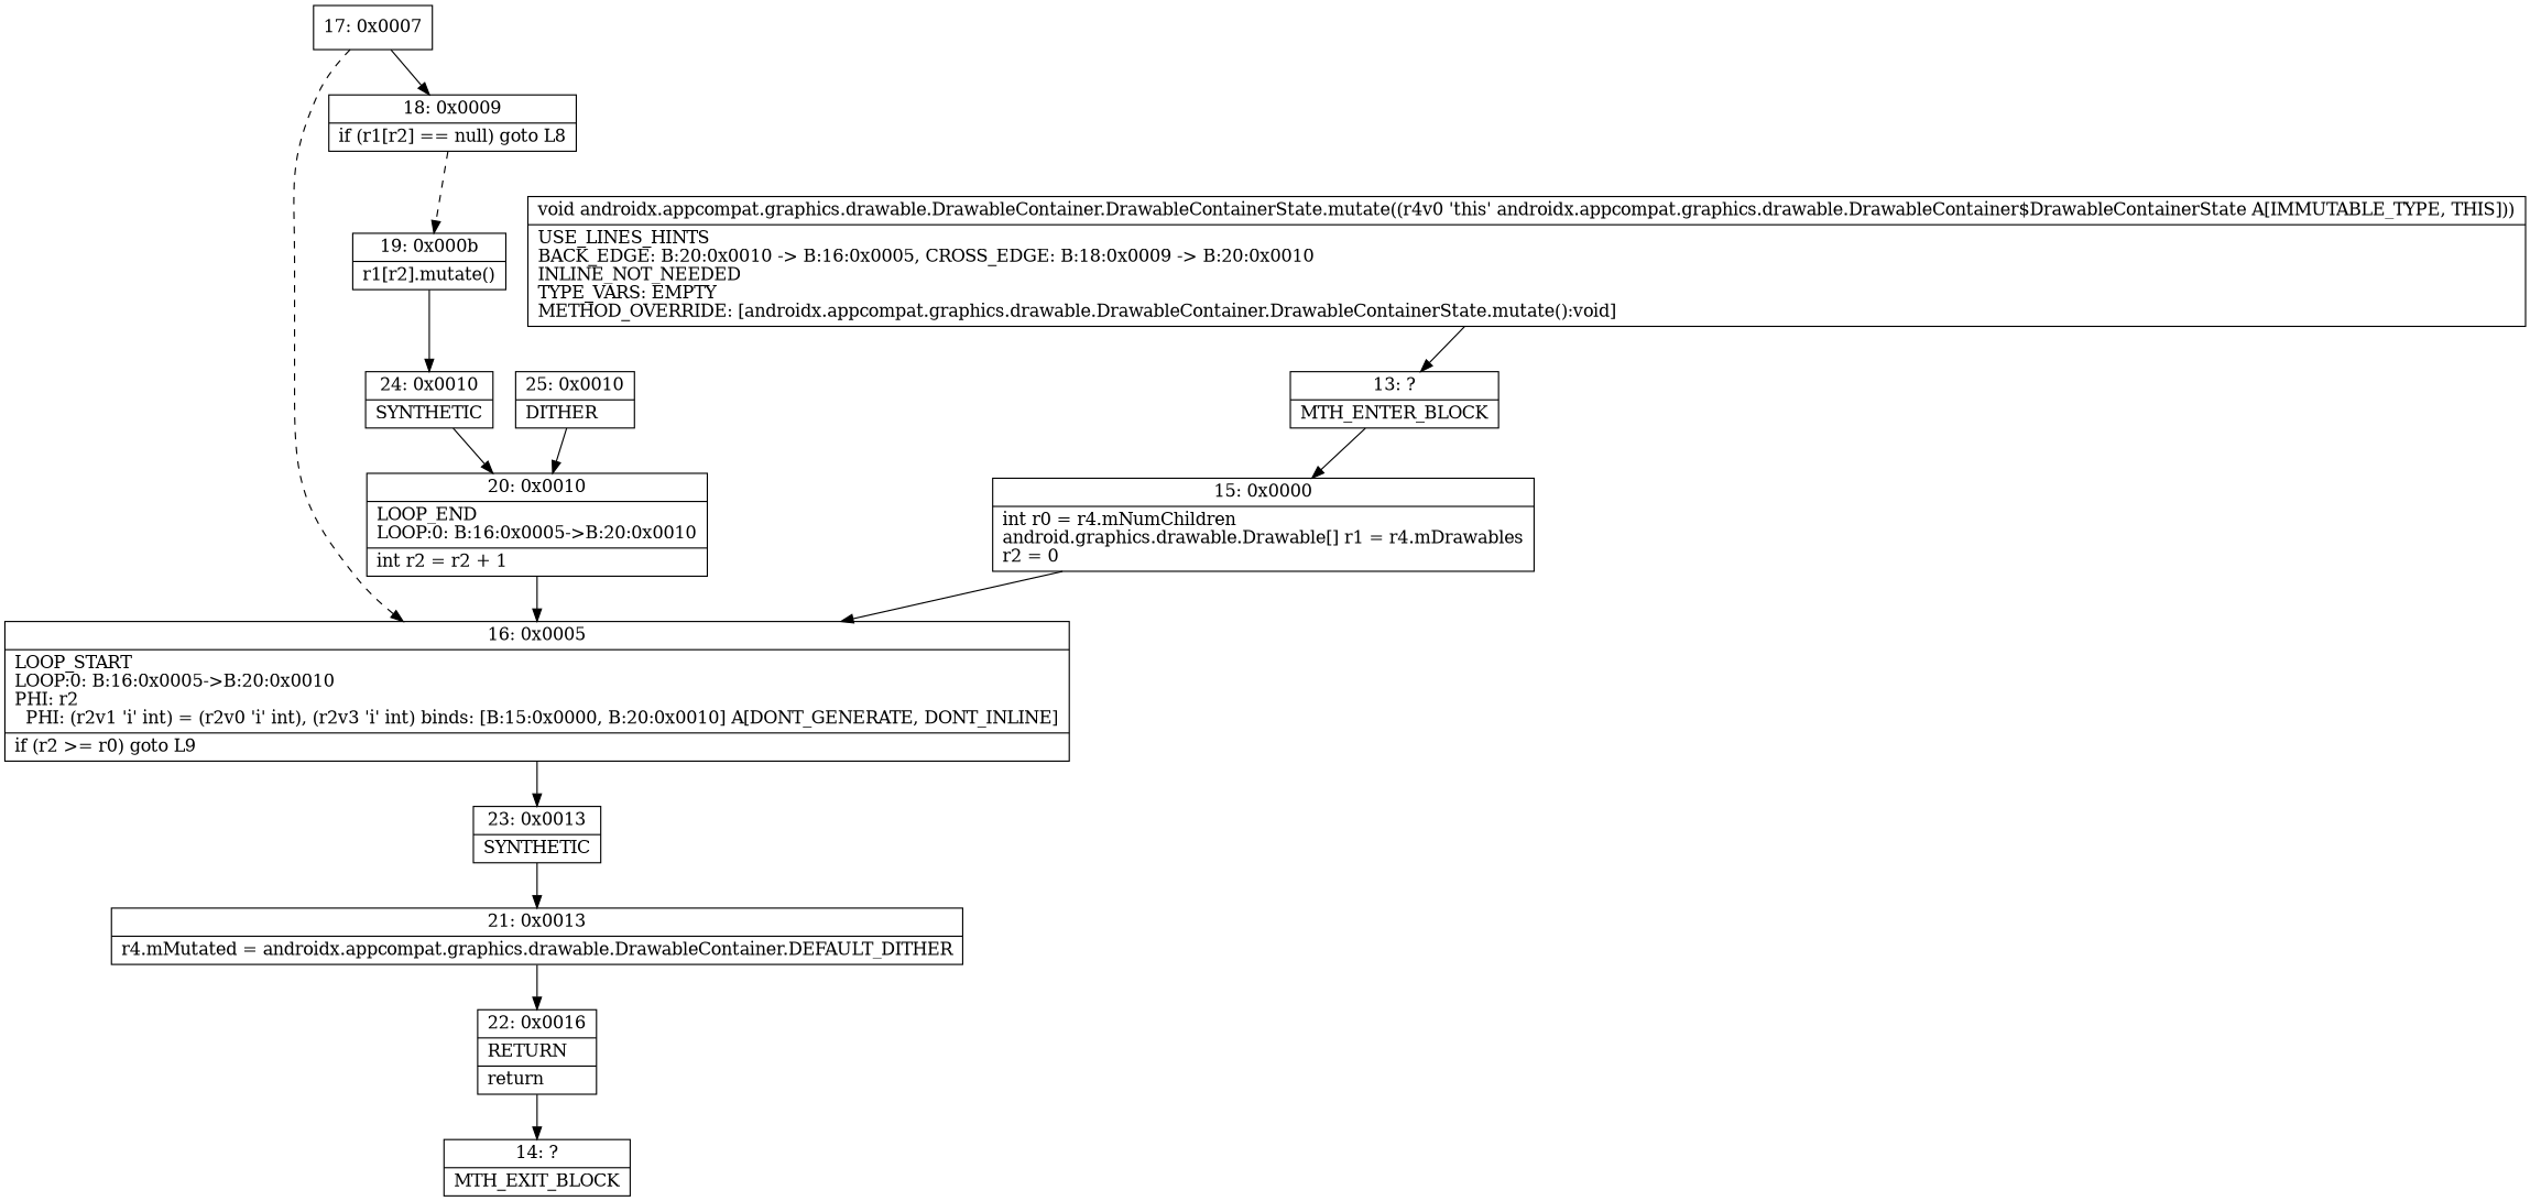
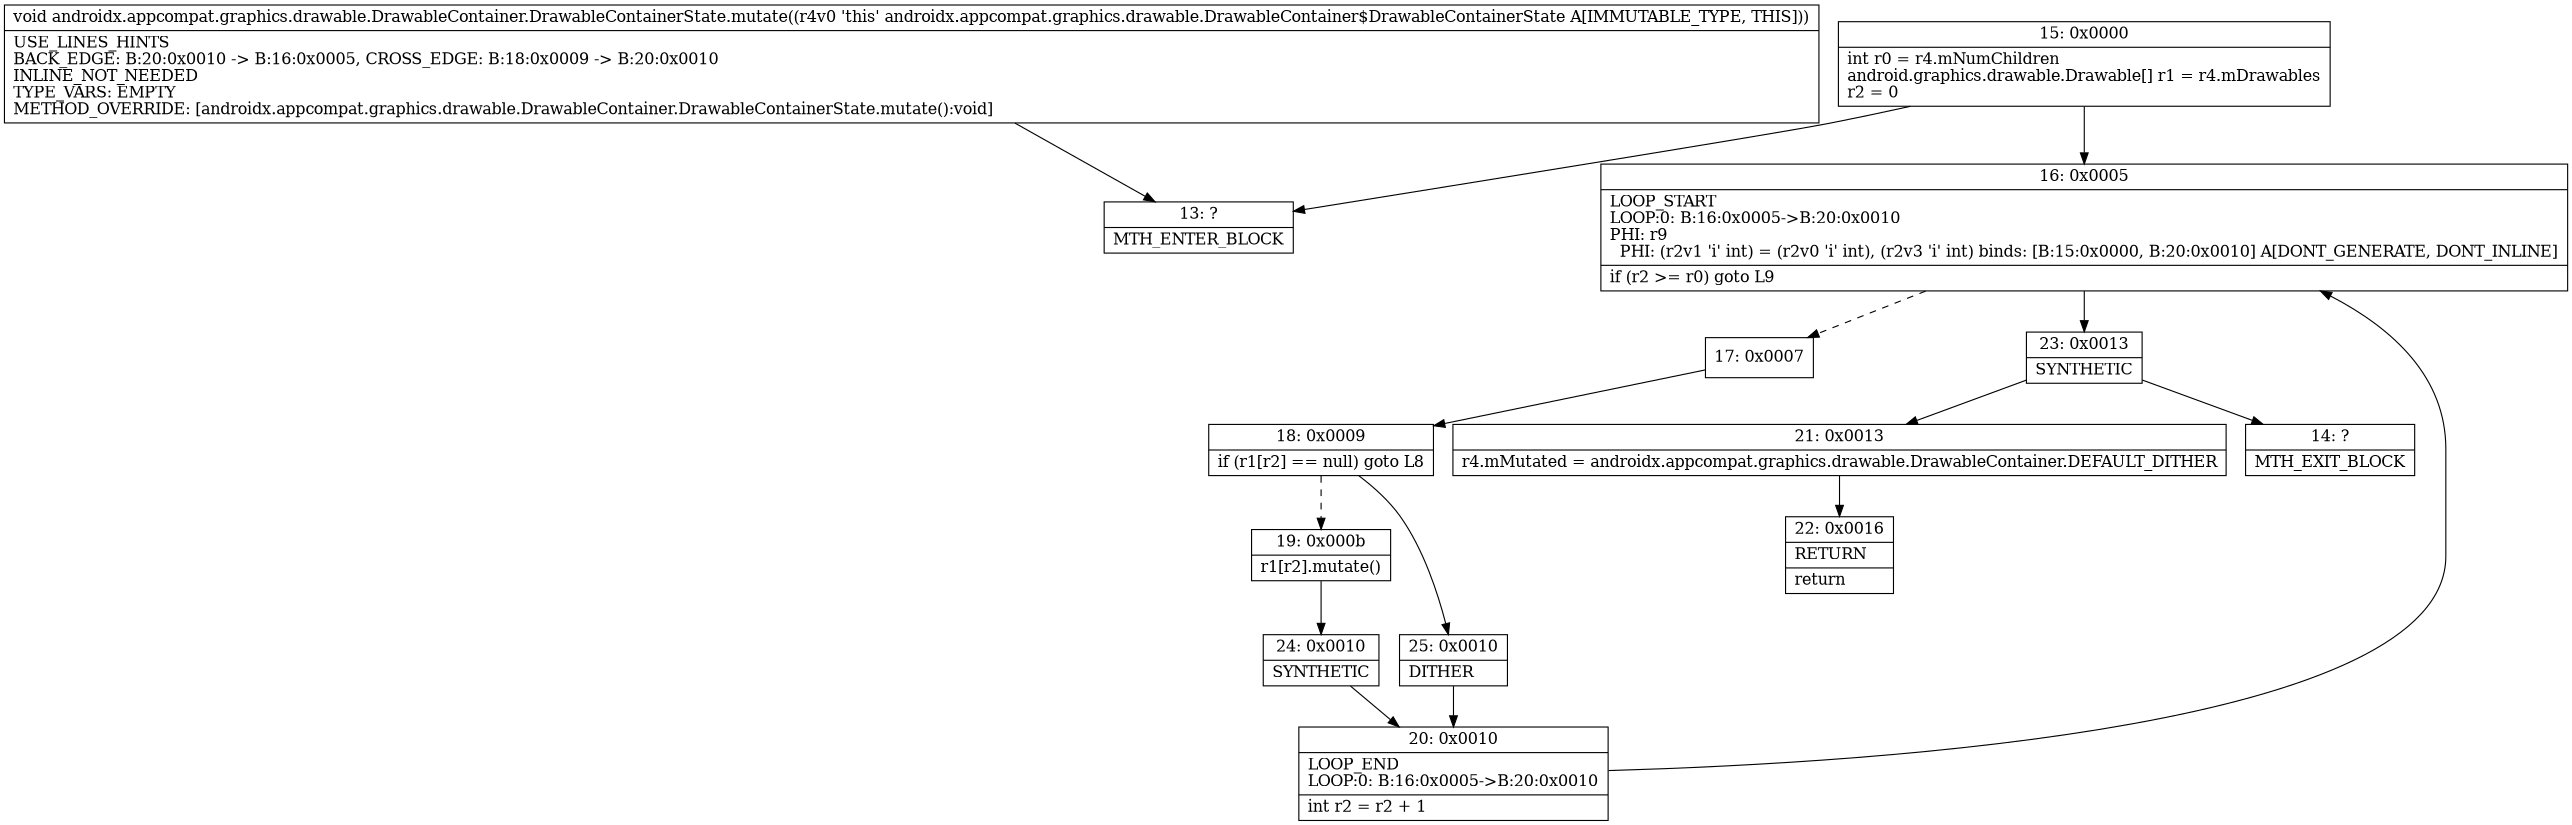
  digraph {
    node [shape=record]
    n1 [label="{13\:\ ?|MTH_ENTER_BLOCK\l}"]
    n2 [label="{15\:\ 0x0000|int r0 = r4.mNumChildren\landroid.graphics.drawable.Drawable[] r1 = r4.mDrawables\lr2 = 0\l}"]
-   n3 [label="{16\:\ 0x0005|LOOP_START\lLOOP:0: B:16:0x0005\-\>B:20:0x0010\lPHI: r2 \l  PHI: (r2v1 'i' int) = (r2v0 'i' int), (r2v3 'i' int) binds: [B:15:0x0000, B:20:0x0010] A[DONT_GENERATE, DONT_INLINE]\l|if (r2 \>= r0) goto L9\l}"]
+   n3 [label="{16\:\ 0x0005|LOOP_START\lLOOP:0: B:16:0x0005\-\>B:20:0x0010\lPHI: r9 \l  PHI: (r2v1 'i' int) = (r2v0 'i' int), (r2v3 'i' int) binds: [B:15:0x0000, B:20:0x0010] A[DONT_GENERATE, DONT_INLINE]\l|if (r2 \>= r0) goto L9\l}"]
    n4 [label="{17\:\ 0x0007}"]
    n5 [label="{23\:\ 0x0013|SYNTHETIC\l}"]
    n6 [label="{18\:\ 0x0009|if (r1[r2] == null) goto L8\l}"]
    n7 [label="{21\:\ 0x0013|r4.mMutated = androidx.appcompat.graphics.drawable.DrawableContainer.DEFAULT_DITHER\l}"]
    n8 [label="{19\:\ 0x000b|r1[r2].mutate()\l}"]
    n9 [label="{25\:\ 0x0010|DITHER\l}"]
    n10 [label="{24\:\ 0x0010|SYNTHETIC\l}"]
    n11 [label="{20\:\ 0x0010|LOOP_END\lLOOP:0: B:16:0x0005\-\>B:20:0x0010\l|int r2 = r2 + 1\l}"]
    n12 [label="{22\:\ 0x0016|RETURN\l|return\l}"]
    n13 [label="{14\:\ ?|MTH_EXIT_BLOCK\l}"]
    n14 [label="{void androidx.appcompat.graphics.drawable.DrawableContainer.DrawableContainerState.mutate((r4v0 'this' androidx.appcompat.graphics.drawable.DrawableContainer$DrawableContainerState A[IMMUTABLE_TYPE, THIS]))  | USE_LINES_HINTS\lBACK_EDGE: B:20:0x0010 \-\> B:16:0x0005, CROSS_EDGE: B:18:0x0009 \-\> B:20:0x0010\lINLINE_NOT_NEEDED\lTYPE_VARS: EMPTY\lMETHOD_OVERRIDE: [androidx.appcompat.graphics.drawable.DrawableContainer.DrawableContainerState.mutate():void]\l}"]
-   n1 -> n2
+   n2 -> n1
    n2 -> n3
-   n4 -> n3 [style=dashed]
+   n3 -> n4 [style=dashed]
    n3 -> n5
    n4 -> n6
    n5 -> n7
    n6 -> n8 [style=dashed]
+   n6 -> n9
    n7 -> n12
    n8 -> n10
    n9 -> n11
    n10 -> n11
    n11 -> n3
-   n12 -> n13
+   n5 -> n13
    n14 -> n1
  }
